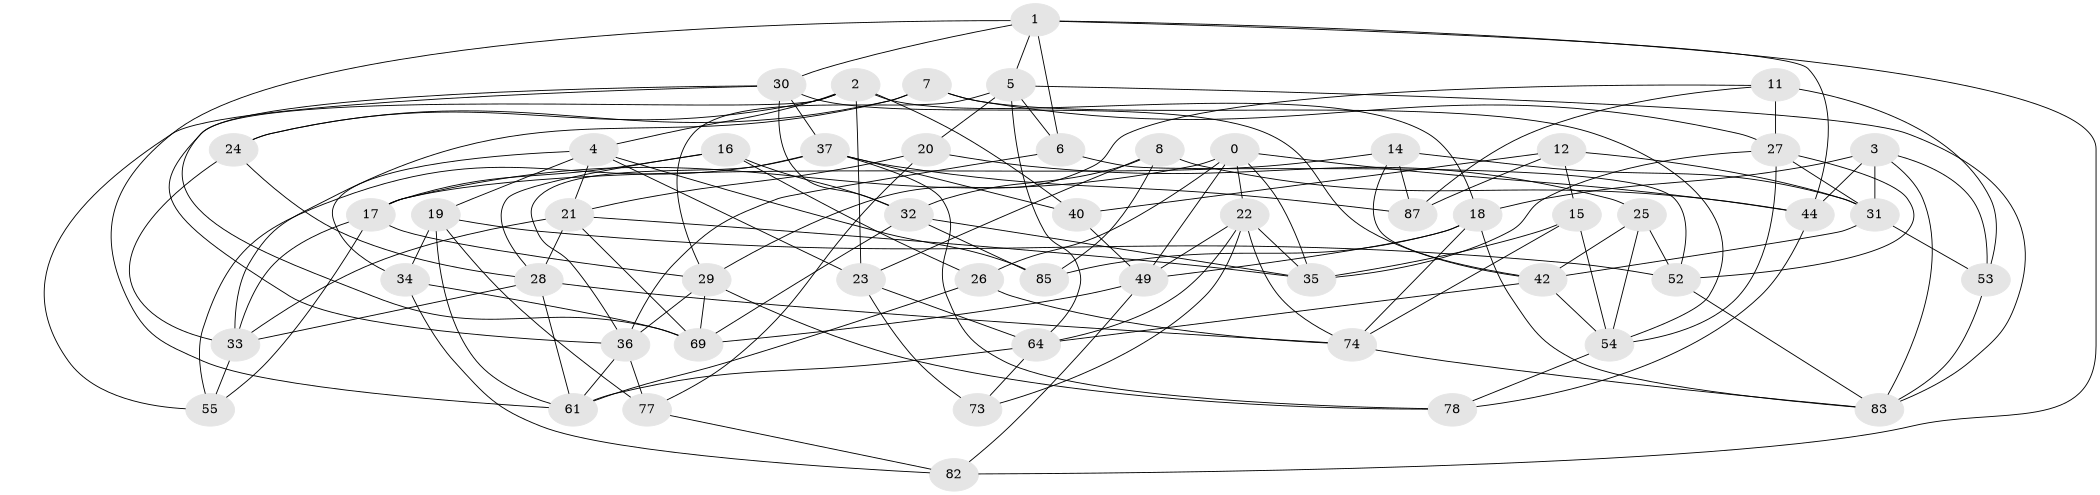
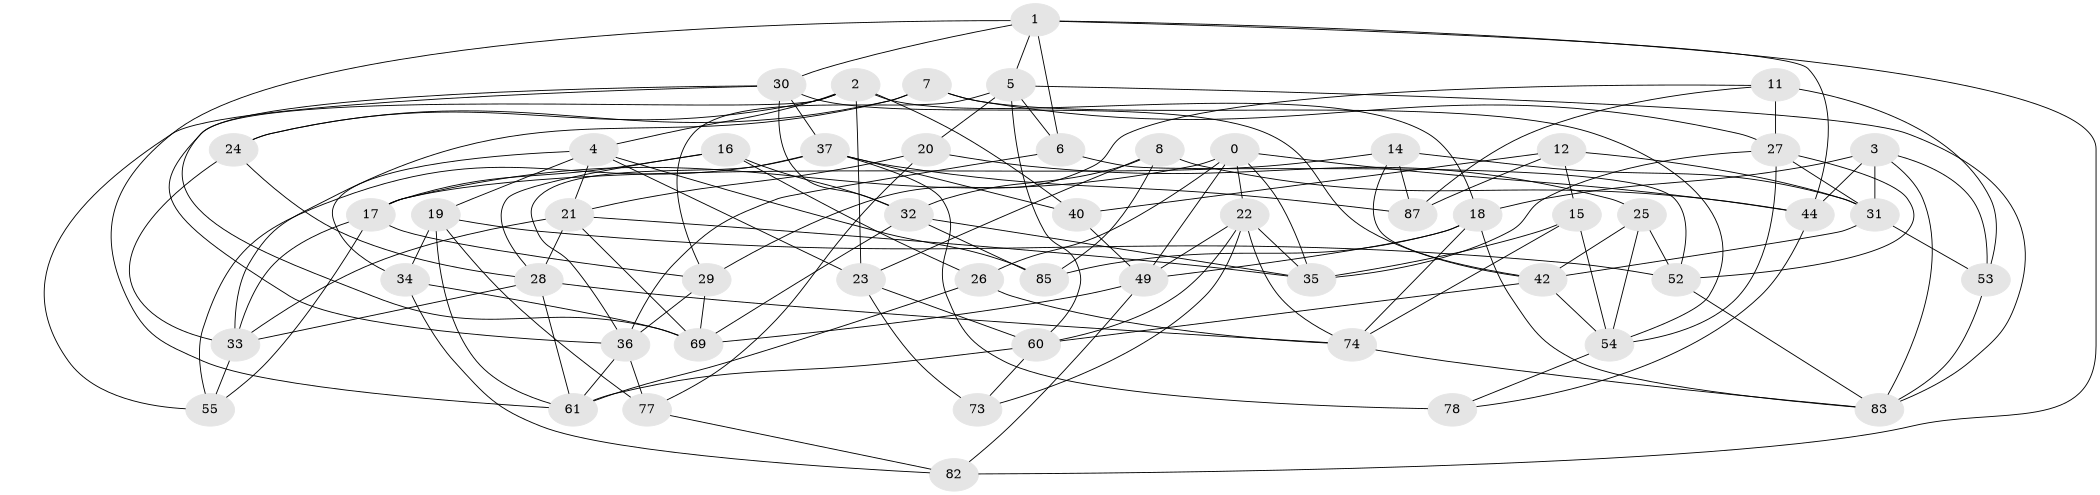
  graph {
    node [color=gray90 style=filled]
    1 [super="+70"]
    5 [super="+10"]
    6
    30 [super="+50"]
    44 [super="+57"]
    61 [super="+75"]
    82
    83 [super="+86"]
    20
    29 [super="+59"]
-   60 [super="+72" label=64]
+   60 [super="+72"]
    n12 [label=36 super="+56"]
    52 [super="+71"]
    32 [super="+45"]
    42 [super="+79"]
    55
    69 [super="+81"]
    37 [super="+43"]
    78
    2 [super="+80"]
    4 [super="+67"]
    18 [super="+41"]
    23 [super="+62"]
    24
    40
    19 [super="+36"]
    21 [super="+48"]
    34
    85
    49 [super="+65"]
    74 [super="+76"]
    73
    33 [super="+51"]
    28 [super="+46"]
    77
    3 [super="+84"]
    31 [super="+88"]
    53 [super="+58"]
    35 [super="+68"]
    25
    7
    27 [super="+63"]
    54 [super="+66"]
    8
    n45 [label=0 super="+39"]
    17 [super="+64"]
    22 [super="+47"]
    26
    11 [super="+13"]
    87
    12
    15
    14
    16
    1 -- 5
    1 -- 6
    1 -- 30
    1 -- 44
    1 -- 61
    1 -- 82
    5 -- 6
    5 -- 83
    5 -- 20
    5 -- 29
    5 -- 60
    6 -- n12
    6 -- 52
    30 -- 32
    30 -- 42
    30 -- 55
    30 -- 69
    30 -- 37
    44 -- 78
    20 -- 21
    20 -- 77
    20 -- 25
    29 -- n12
    29 -- 69
-   29 -- 78
    60 -- 61
    60 -- 73
    n12 -- 61
    n12 -- 77
    52 -- 83
    32 -- 69
    32 -- 85
    32 -- 35
    42 -- 60
    42 -- 54
    37 -- n12
    37 -- 55
    37 -- 78
    37 -- 40
    37 -- 87
    2 -- n12
    2 -- 4
    2 -- 18
    2 -- 23
    2 -- 24
    2 -- 40
    4 -- 23
    4 -- 19
    4 -- 21
    4 -- 34
    4 -- 85
    18 -- 83
    18 -- 85
    18 -- 49
    18 -- 74
    23 -- 60
    23 -- 73 [weight=2]
    24 -- 33
    24 -- 28
    40 -- 49
    19 -- 61
    19 -- 52 [weight=2]
    19 -- 34
    19 -- 77
    21 -- 69
    21 -- 33
    21 -- 28
    21 -- 35
    34 -- 82
    34 -- 69
    49 -- 82
    49 -- 69
    74 -- 83
    33 -- 55
    28 -- 61
    28 -- 74
    28 -- 33
    77 -- 82
    3 -- 44 [weight=2]
    3 -- 83
    3 -- 18
    3 -- 31
    3 -- 53
    31 -- 42
    31 -- 53
    53 -- 83
    25 -- 52
    25 -- 42
    25 -- 54
    7 -- 24
    7 -- 33
    7 -- 27
    7 -- 54
    27 -- 52
    27 -- 31
    27 -- 35
    27 -- 54
    54 -- 78
    8 -- 44
    8 -- 32
    8 -- 23
    8 -- 85
    n45 -- 44
    n45 -- 49
    n45 -- 35
    n45 -- 17
    n45 -- 22
    n45 -- 26
    17 -- 29
    17 -- 55
    17 -- 33
    22 -- 60
    22 -- 49
    22 -- 74
    22 -- 73
    22 -- 35
    26 -- 61
    26 -- 74
    11 -- 29
    11 -- 53 [weight=3]
    11 -- 27
    11 -- 87
    12 -- 40
    12 -- 31
    12 -- 87
    12 -- 15
    15 -- 74
    15 -- 35
    15 -- 54
    14 -- 42
    14 -- 31
    14 -- 17
    14 -- 87
    16 -- 32
    16 -- 28
    16 -- 17
    16 -- 26
  }
